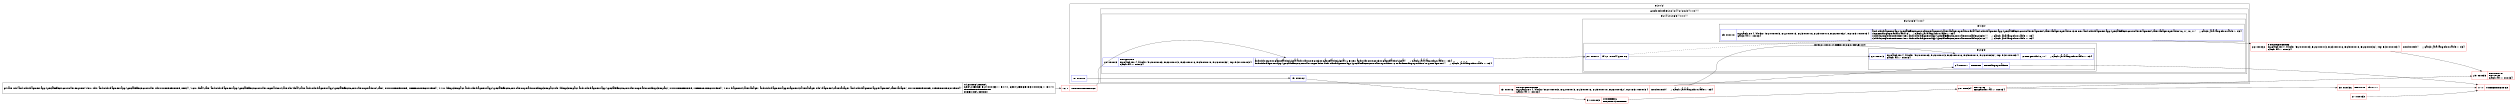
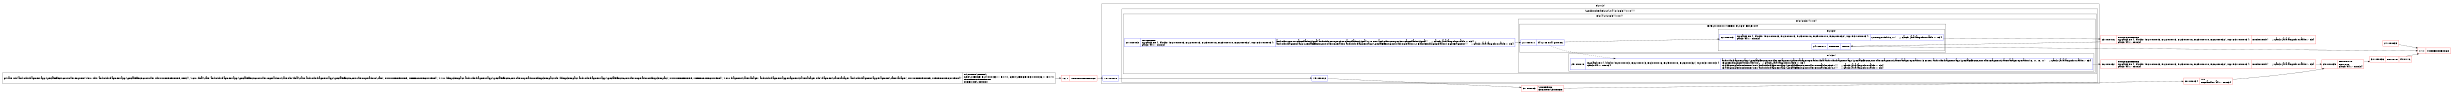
  digraph {
    rankdir=LR
    node [color=red shape=record]
    n1 [color=blue label="{22\:\ 0x0013|TryCatch #0 \{, blocks: (B:20:0x0003, B:22:0x0013, B:23:0x0016, B:25:0x0018, B:26:0x0032), top: B:31:0x0003 \}\lCatch: all \-\> 0x0034\l|r2.mergeWith(r6, r7)     \/\/ Catch: java.lang.Throwable \-\> L34\l}"]
-   n2 [color=blue label="{24\:\ 0x0017|RETURN\l|mPendingOperations\l}"]
+   n2 [color=blue label="{24\:\ 0x0017|RETURN\l|return\l}"]
    n3 [color=blue label="{21\:\ 0x0011|if (r2 != null) goto L6\l}"]
    n4 [color=blue label="{25\:\ 0x0018|TryCatch #0 \{, blocks: (B:20:0x0003, B:22:0x0013, B:23:0x0016, B:25:0x0018, B:26:0x0032), top: B:31:0x0003 \}\lCatch: all \-\> 0x0034\l|androidx.fragment.app.SpecialEffectsController$FragmentStateManagerOperation final androidx.fragment.app.SpecialEffectsController.FragmentStateManagerOperation r3 = new androidx.fragment.app.SpecialEffectsController.FragmentStateManagerOperation(r6, r7, r8, r1)     \/\/ Catch: java.lang.Throwable \-\> L34\lr5.mPendingOperations.add(r3)     \/\/ Catch: java.lang.Throwable \-\> L34\lr3.addCompletionListener(new androidx.fragment.app.SpecialEffectsController.RunnableC03691())     \/\/ Catch: java.lang.Throwable \-\> L34\lr3.addCompletionListener(new androidx.fragment.app.SpecialEffectsController.RunnableC03702())     \/\/ Catch: java.lang.Throwable \-\> L34\l}"]
    n5 [color=blue label="{20\:\ 0x0003|TRY_ENTER\lTryCatch #0 \{, blocks: (B:20:0x0003, B:22:0x0013, B:23:0x0016, B:25:0x0018, B:26:0x0032), top: B:31:0x0003 \}\lCatch: all \-\> 0x0034\l|androidx.core.os.CancellationSignal androidx.core.p003os.CancellationSignal r1 = new androidx.core.p003os.CancellationSignal()     \/\/ Catch: java.lang.Throwable \-\> L34\landroidx.fragment.app.SpecialEffectsController$Operation androidx.fragment.app.SpecialEffectsController.Operation r2 = findPendingOperation(r8.getFragment())     \/\/ Catch: java.lang.Throwable \-\> L34\l}"]
    n6 [color=blue label="{19\:\ 0x0002}"]
    n7 [color=blue label="{18\:\ 0x0000}"]
    n8 [label="{23\:\ 0x0016|DONT_GENERATE\lTryCatch #0 \{, blocks: (B:20:0x0003, B:22:0x0013, B:23:0x0016, B:25:0x0018, B:26:0x0032), top: B:31:0x0003 \}\lCatch: all \-\> 0x0034\l|monitor\-exit()     \/\/ Catch: java.lang.Throwable \-\> L34\l}"]
    n9 [label="{17\:\ ?|MTH_EXIT_BLOCK\l}"]
    n10 [label="{26\:\ 0x0032|DONT_GENERATE\lTryCatch #0 \{, blocks: (B:20:0x0003, B:22:0x0013, B:23:0x0016, B:25:0x0018, B:26:0x0032), top: B:31:0x0003 \}\lCatch: all \-\> 0x0034\l|monitor\-exit()     \/\/ Catch: java.lang.Throwable \-\> L34\l}"]
    n11 [label="{31\:\ 0x0003|SYNTHETIC\lEXC_TOP_SPLITTER\l}"]
-   n12 [label="{28\:\ 0x0034|REMOVE\lExcHandler: all \-\> 0x0034\l}"]
+   n12 [label="{28\:\ 0x0034|TOP\lExcHandler: all \-\> 0x0034\l}"]
    n13 [label="{29\:\ 0x0035|TRY_LEAVE\lREMOVE\lCatch: all \-\> 0x0034\l}"]
    n14 [label="{16\:\ ?|MTH_ENTER_BLOCK\l}"]
    n15 [label="{27\:\ 0x0033}"]
-   n16 [label="{30\:\ 0x0036|REMOVE\l|throw r1\l}"]
+   n16 [label="{30\:\ 0x0036|REMOVE\l|throw r6\l}"]
    n17 [label="{private void androidx.fragment.app.SpecialEffectsController.enqueue((r5v0 'this' androidx.fragment.app.SpecialEffectsController A[IMMUTABLE_TYPE, THIS]), (r6v0 'finalState' androidx.fragment.app.SpecialEffectsController$Operation$State A[D('finalState' androidx.fragment.app.SpecialEffectsController$Operation$State), IMMUTABLE_TYPE, METHOD_ARGUMENT]), (r7v0 'lifecycleImpact' androidx.fragment.app.SpecialEffectsController$Operation$LifecycleImpact A[D('lifecycleImpact' androidx.fragment.app.SpecialEffectsController$Operation$LifecycleImpact), IMMUTABLE_TYPE, METHOD_ARGUMENT]), (r8v0 'fragmentStateManager' androidx.fragment.app.FragmentStateManager A[D('fragmentStateManager' androidx.fragment.app.FragmentStateManager), IMMUTABLE_TYPE, METHOD_ARGUMENT]))  | USE_LINES_HINTS\lCROSS_EDGE: B:27:0x0033 \-\> B:17:?, CROSS_EDGE: B:30:0x0036 \-\> B:17:?\lINLINE_NOT_NEEDED\lTYPE_VARS: EMPTY\l}" color=""]
    subgraph cluster_1 {
      label="R(2:1|2)"
      n7
      subgraph cluster_2 {
        label="Synchronized:R(2:2|(2:4|(2:(2:6|8)|(1:10))))"
        n6
        subgraph cluster_3 {
          label="R(2:4|(2:(2:6|8)|(1:10)))"
          n5
          subgraph cluster_4 {
            label="R(2:(2:6|8)|(1:10))"
            subgraph cluster_5 {
              label="IF [B:21:0x0011] THEN: R(2:6|8) ELSE: null"
              n3
              subgraph cluster_6 {
                label="R(2:6|8)"
                n1
                n2
              }
            }
            subgraph cluster_7 {
              label="R(1:30)"
              n4
            }
          }
        }
      }
    }
-   n8 -> n1
+   n1 -> n8
    n2 -> n9
    n3 -> n1
    n3 -> n4 [style=dashed]
    n4 -> n10
    n5 -> n3
    n6 -> n11
    n7 -> n6
    n8 -> n2
    n10 -> n13
    n11 -> n12
    n12 -> n13
-   n12 -> n16
-   n14 -> n5
+   n13 -> n16
+   n14 -> n7
    n15 -> n9
    n16 -> n9
    n17 -> n14
  }
